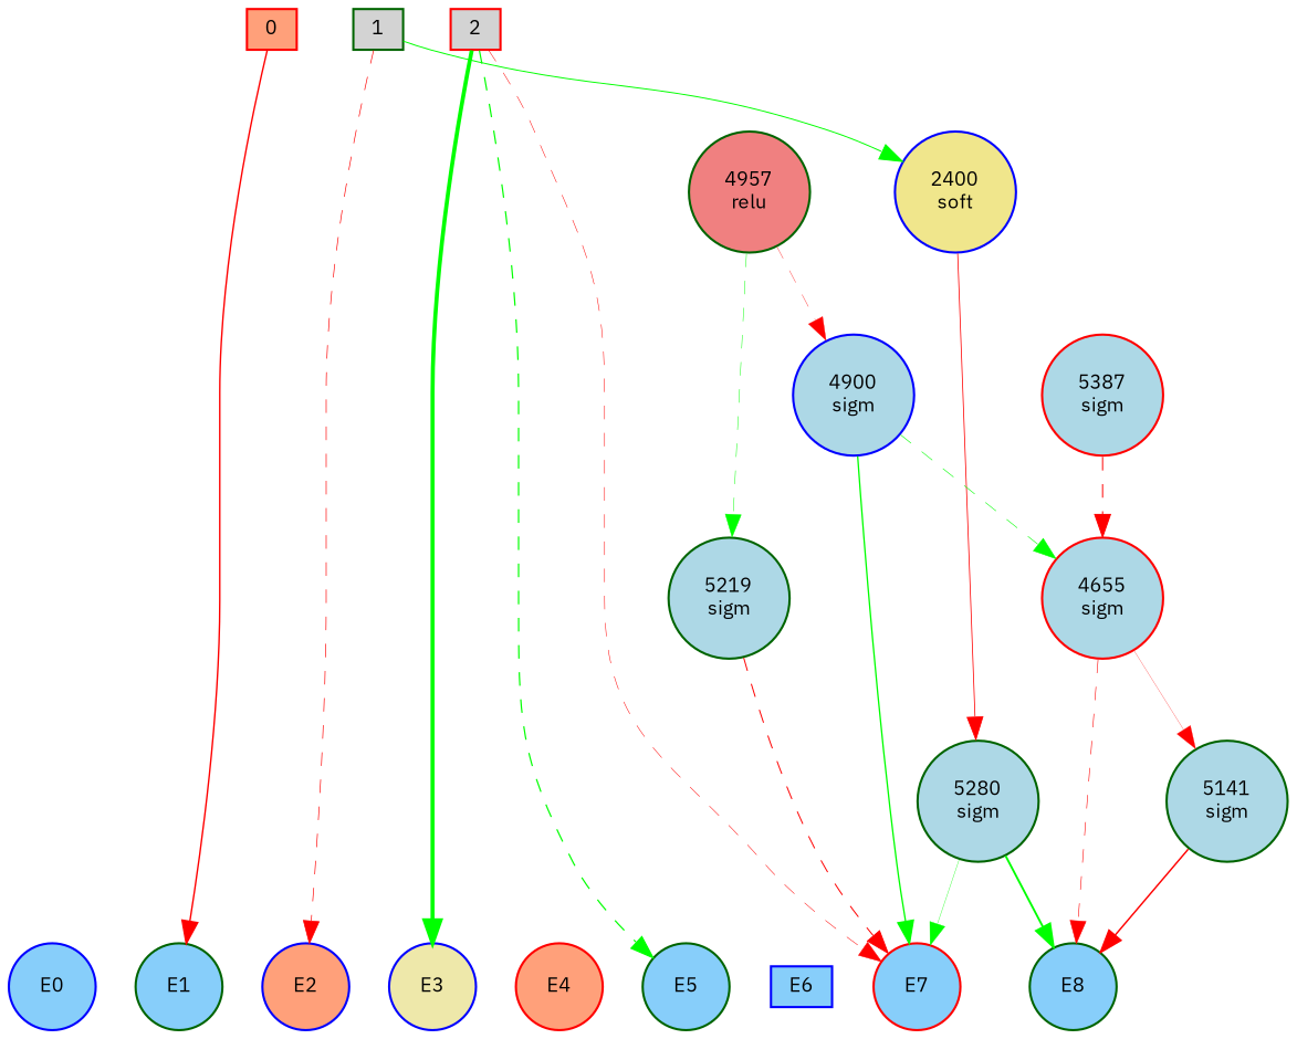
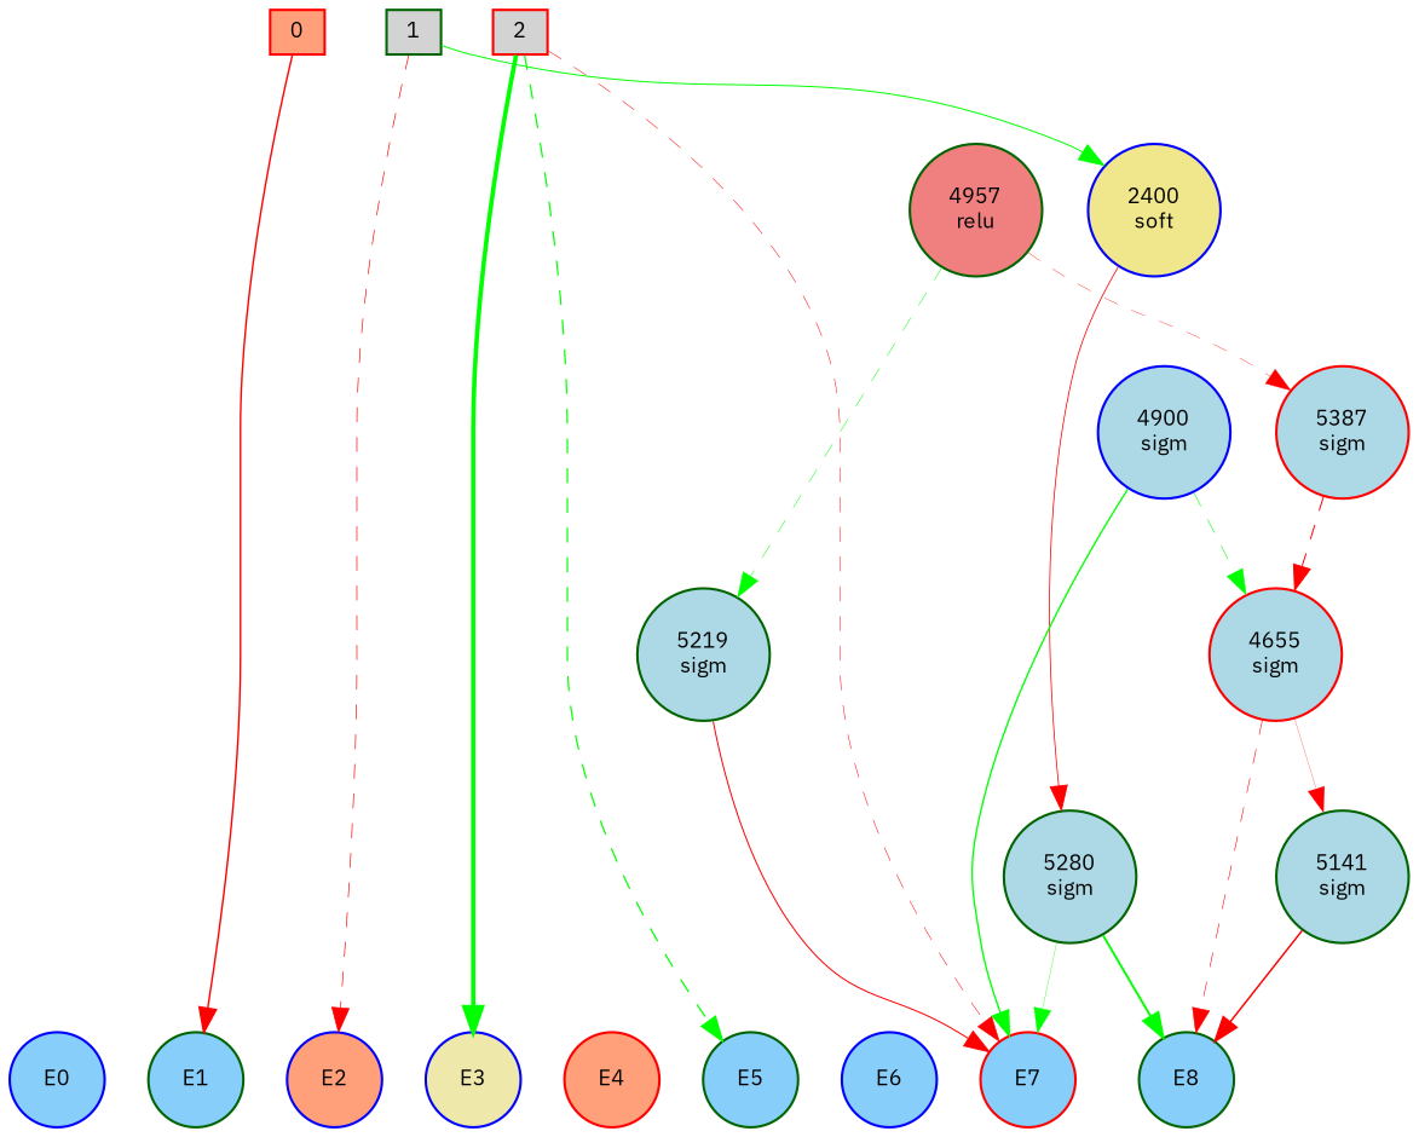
  digraph {
    fontname="IBM Plex Sans"
    node [color=darkgreen fillcolor=lightskyblue fontname="IBM Plex Sans" fontsize=9 shape=circle style=filled]
    edge [fontname="IBM Plex Sans" style=invis]
    0 [color=red fillcolor=lightsalmon height=0.2 shape=box width=0.2]
    1 [fillcolor=lightgray height=0.2 shape=box width=0.2]
    2 [color=red fillcolor=lightgray height=0.2 shape=box width=0.2]
    E0 [color=blue height=0.2 width=0.2]
    E1 [height=0.2 width=0.2]
    E2 [color=blue fillcolor=lightsalmon height=0.2 width=0.2]
    E3 [color=blue fillcolor=palegoldenrod height=0.2 width=0.2]
    E4 [color=red fillcolor=lightsalmon height=0.2 width=0.2]
    E5 [height=0.2 width=0.2]
-   E6 [color=blue height=0.2 shape=box width=0.2]
+   E6 [color=blue height=0.2 width=0.2]
    E7 [color=red height=0.2 width=0.2]
    E8 [height=0.2 width=0.2]
    n13 [color=blue fillcolor=khaki height=0.2 label="2400\nsoft" width=0.2]
    n14 [fillcolor=lightblue height=0.2 label="5280\nsigm" width=0.2]
    n15 [fillcolor=lightblue height=0.2 label="5219\nsigm" width=0.2]
    n16 [color=blue fillcolor=lightblue height=0.2 label="4900\nsigm" width=0.2]
    n17 [color=red fillcolor=lightblue height=0.2 label="4655\nsigm" width=0.2]
    n18 [fillcolor=lightblue height=0.2 label="5141\nsigm" width=0.2]
    n19 [color=red fillcolor=lightblue height=0.2 label="5387\nsigm" width=0.2]
    n20 [fillcolor=lightcoral height=0.2 label="4957\nrelu" width=0.2]
    subgraph sub_1 {
      rank=source
      0
      1
      2
    }
    subgraph sub_2 {
      rank=sink
      E0
      E1
      E2
      E3
      E4
      E5
      E6
      E7
      E8
    }
    0 -> 1
    0 -> E1 [color=red penwidth=0.6679663237284722 style=bold]
    1 -> 2
    1 -> E2 [color=red penwidth=0.3159188801613483 style=dashed]
    1 -> n13 [color=green penwidth=0.46354455123480165 style=bold]
    2 -> E3 [color=green penwidth=1.7825272628541655 style=bold]
    2 -> E5 [color=green penwidth=0.5768811405305936 style=dashed]
    2 -> E7 [color=red penwidth=0.23481301175258665 style=dashed]
    E0 -> E1
    E1 -> E2
    E2 -> E3
    E3 -> E4
    E4 -> E5
    E5 -> E6
    E6 -> E7
    E7 -> E8
    n13 -> n14 [color=red penwidth=0.36874644916015675 style=bold]
    n14 -> E7 [color=green penwidth=0.1603554196479426 style=bold]
    n14 -> E8 [color=green penwidth=0.8975822035652344 style=bold]
-   n15 -> E7 [color=red penwidth=0.47416893862677234 style=dashed]
+   n15 -> E7 [color=red penwidth=0.47416893862677234 style=bold]
    n16 -> E7 [color=green penwidth=0.628795728250843 style=bold]
    n16 -> n17 [color=green penwidth=0.2692575493218151 style=dashed]
    n17 -> E8 [color=red penwidth=0.27023124933546594 style=dashed]
    n17 -> n18 [color=red penwidth=0.11769382496777257 style=bold]
    n18 -> E8 [color=red penwidth=0.697227630839966 style=bold]
    n19 -> n17 [color=red penwidth=0.466022178542815 style=dashed]
    n20 -> n15 [color=green penwidth=0.22452166285630626 style=dashed]
-   n20 -> n16 [color=red penwidth=0.16379982118251674 style=dashed]
+   n20 -> n19 [color=red penwidth=0.16379982118251674 style=dashed]
  }
